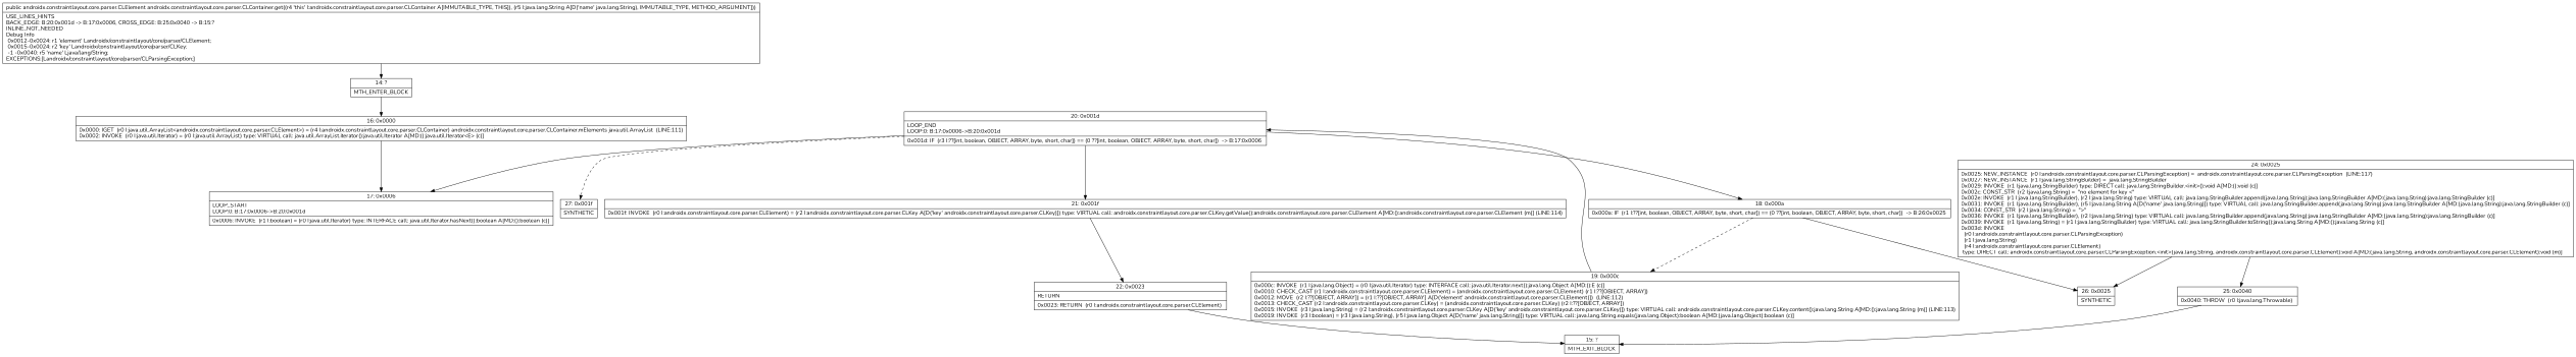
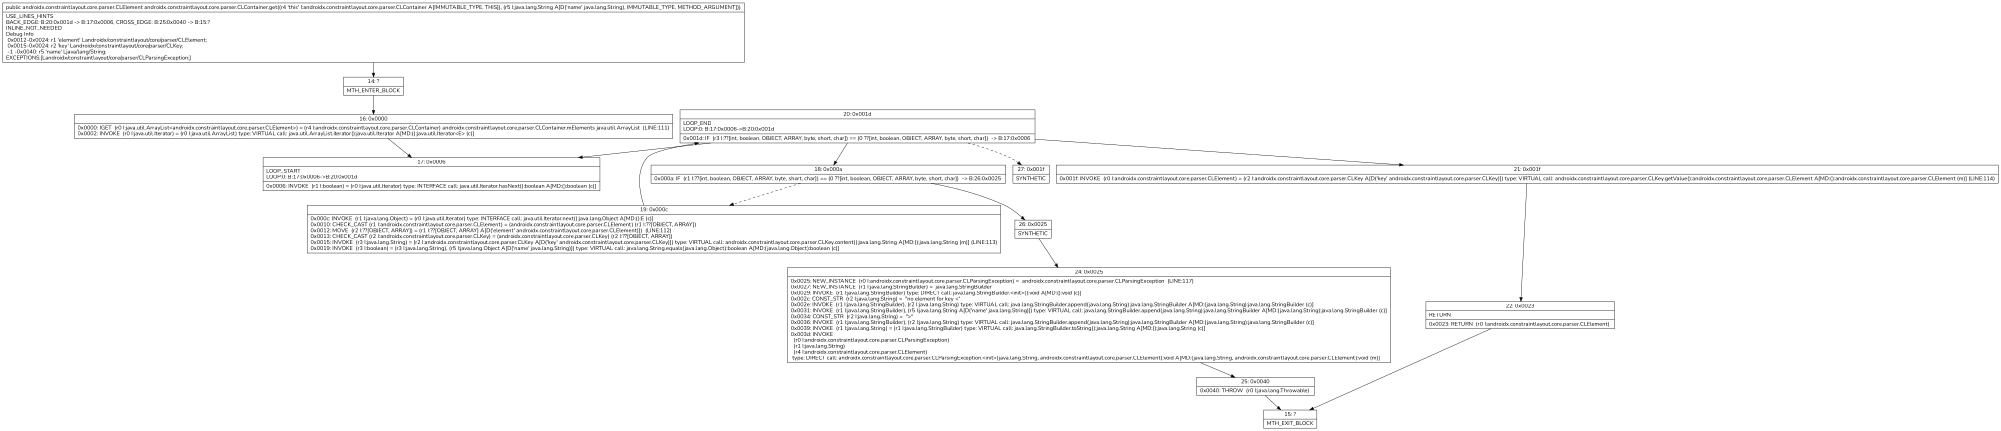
  digraph {
    fontname=Nunito
    node [fontname=Nunito shape=record]
    edge [fontname=Nunito]
    n1 [label="{14\:\ ?|MTH_ENTER_BLOCK\l}"]
    n2 [label="{16\:\ 0x0000|0x0000: IGET  (r0 I:java.util.ArrayList\<androidx.constraintlayout.core.parser.CLElement\>) = (r4 I:androidx.constraintlayout.core.parser.CLContainer) androidx.constraintlayout.core.parser.CLContainer.mElements java.util.ArrayList  (LINE:111)\l0x0002: INVOKE  (r0 I:java.util.Iterator) = (r0 I:java.util.ArrayList) type: VIRTUAL call: java.util.ArrayList.iterator():java.util.Iterator A[MD:():java.util.Iterator\<E\> (c)]\l}"]
    n3 [label="{17\:\ 0x0006|LOOP_START\lLOOP:0: B:17:0x0006\-\>B:20:0x001d\l|0x0006: INVOKE  (r1 I:boolean) = (r0 I:java.util.Iterator) type: INTERFACE call: java.util.Iterator.hasNext():boolean A[MD:():boolean (c)]\l}"]
    n4 [label="{18\:\ 0x000a|0x000a: IF  (r1 I:??[int, boolean, OBJECT, ARRAY, byte, short, char]) == (0 ??[int, boolean, OBJECT, ARRAY, byte, short, char])  \-\> B:26:0x0025 \l}"]
    n5 [label="{19\:\ 0x000c|0x000c: INVOKE  (r1 I:java.lang.Object) = (r0 I:java.util.Iterator) type: INTERFACE call: java.util.Iterator.next():java.lang.Object A[MD:():E (c)]\l0x0010: CHECK_CAST (r1 I:androidx.constraintlayout.core.parser.CLElement) = (androidx.constraintlayout.core.parser.CLElement) (r1 I:??[OBJECT, ARRAY]) \l0x0012: MOVE  (r2 I:??[OBJECT, ARRAY]) = (r1 I:??[OBJECT, ARRAY] A[D('element' androidx.constraintlayout.core.parser.CLElement)])  (LINE:112)\l0x0013: CHECK_CAST (r2 I:androidx.constraintlayout.core.parser.CLKey) = (androidx.constraintlayout.core.parser.CLKey) (r2 I:??[OBJECT, ARRAY]) \l0x0015: INVOKE  (r3 I:java.lang.String) = (r2 I:androidx.constraintlayout.core.parser.CLKey A[D('key' androidx.constraintlayout.core.parser.CLKey)]) type: VIRTUAL call: androidx.constraintlayout.core.parser.CLKey.content():java.lang.String A[MD:():java.lang.String (m)] (LINE:113)\l0x0019: INVOKE  (r3 I:boolean) = (r3 I:java.lang.String), (r5 I:java.lang.Object A[D('name' java.lang.String)]) type: VIRTUAL call: java.lang.String.equals(java.lang.Object):boolean A[MD:(java.lang.Object):boolean (c)]\l}"]
    n6 [label="{26\:\ 0x0025|SYNTHETIC\l}"]
    n7 [label="{20\:\ 0x001d|LOOP_END\lLOOP:0: B:17:0x0006\-\>B:20:0x001d\l|0x001d: IF  (r3 I:??[int, boolean, OBJECT, ARRAY, byte, short, char]) == (0 ??[int, boolean, OBJECT, ARRAY, byte, short, char])  \-\> B:17:0x0006 \l}"]
    n8 [label="{24\:\ 0x0025|0x0025: NEW_INSTANCE  (r0 I:androidx.constraintlayout.core.parser.CLParsingException) =  androidx.constraintlayout.core.parser.CLParsingException  (LINE:117)\l0x0027: NEW_INSTANCE  (r1 I:java.lang.StringBuilder) =  java.lang.StringBuilder \l0x0029: INVOKE  (r1 I:java.lang.StringBuilder) type: DIRECT call: java.lang.StringBuilder.\<init\>():void A[MD:():void (c)]\l0x002c: CONST_STR  (r2 I:java.lang.String) =  \"no element for key \<\" \l0x002e: INVOKE  (r1 I:java.lang.StringBuilder), (r2 I:java.lang.String) type: VIRTUAL call: java.lang.StringBuilder.append(java.lang.String):java.lang.StringBuilder A[MD:(java.lang.String):java.lang.StringBuilder (c)]\l0x0031: INVOKE  (r1 I:java.lang.StringBuilder), (r5 I:java.lang.String A[D('name' java.lang.String)]) type: VIRTUAL call: java.lang.StringBuilder.append(java.lang.String):java.lang.StringBuilder A[MD:(java.lang.String):java.lang.StringBuilder (c)]\l0x0034: CONST_STR  (r2 I:java.lang.String) =  \"\>\" \l0x0036: INVOKE  (r1 I:java.lang.StringBuilder), (r2 I:java.lang.String) type: VIRTUAL call: java.lang.StringBuilder.append(java.lang.String):java.lang.StringBuilder A[MD:(java.lang.String):java.lang.StringBuilder (c)]\l0x0039: INVOKE  (r1 I:java.lang.String) = (r1 I:java.lang.StringBuilder) type: VIRTUAL call: java.lang.StringBuilder.toString():java.lang.String A[MD:():java.lang.String (c)]\l0x003d: INVOKE  \l  (r0 I:androidx.constraintlayout.core.parser.CLParsingException)\l  (r1 I:java.lang.String)\l  (r4 I:androidx.constraintlayout.core.parser.CLElement)\l type: DIRECT call: androidx.constraintlayout.core.parser.CLParsingException.\<init\>(java.lang.String, androidx.constraintlayout.core.parser.CLElement):void A[MD:(java.lang.String, androidx.constraintlayout.core.parser.CLElement):void (m)]\l}"]
    n9 [label="{27\:\ 0x001f|SYNTHETIC\l}"]
    n10 [label="{21\:\ 0x001f|0x001f: INVOKE  (r0 I:androidx.constraintlayout.core.parser.CLElement) = (r2 I:androidx.constraintlayout.core.parser.CLKey A[D('key' androidx.constraintlayout.core.parser.CLKey)]) type: VIRTUAL call: androidx.constraintlayout.core.parser.CLKey.getValue():androidx.constraintlayout.core.parser.CLElement A[MD:():androidx.constraintlayout.core.parser.CLElement (m)] (LINE:114)\l}"]
    n11 [label="{22\:\ 0x0023|RETURN\l|0x0023: RETURN  (r0 I:androidx.constraintlayout.core.parser.CLElement) \l}"]
    n12 [label="{15\:\ ?|MTH_EXIT_BLOCK\l}"]
    n13 [label="{25\:\ 0x0040|0x0040: THROW  (r0 I:java.lang.Throwable) \l}"]
    n14 [label="{public androidx.constraintlayout.core.parser.CLElement androidx.constraintlayout.core.parser.CLContainer.get((r4 'this' I:androidx.constraintlayout.core.parser.CLContainer A[IMMUTABLE_TYPE, THIS]), (r5 I:java.lang.String A[D('name' java.lang.String), IMMUTABLE_TYPE, METHOD_ARGUMENT]))  | USE_LINES_HINTS\lBACK_EDGE: B:20:0x001d \-\> B:17:0x0006, CROSS_EDGE: B:25:0x0040 \-\> B:15:?\lINLINE_NOT_NEEDED\lDebug Info:\l  0x0012\-0x0024: r1 'element' Landroidx\/constraintlayout\/core\/parser\/CLElement;\l  0x0015\-0x0024: r2 'key' Landroidx\/constraintlayout\/core\/parser\/CLKey;\l  \-1 \-0x0040: r5 'name' Ljava\/lang\/String;\lEXCEPTIONS:[Landroidx\/constraintlayout\/core\/parser\/CLParsingException;]\l}"]
    n1 -> n2
    n2 -> n3
    n4 -> n5 [style=dashed]
    n4 -> n6
    n5 -> n7
-   n8 -> n6
+   n6 -> n8
    n7 -> n3
    n7 -> n4
    n7 -> n9 [style=dashed]
    n7 -> n10
    n8 -> n13
    n10 -> n11
    n11 -> n12
    n13 -> n12
    n14 -> n1
  }
